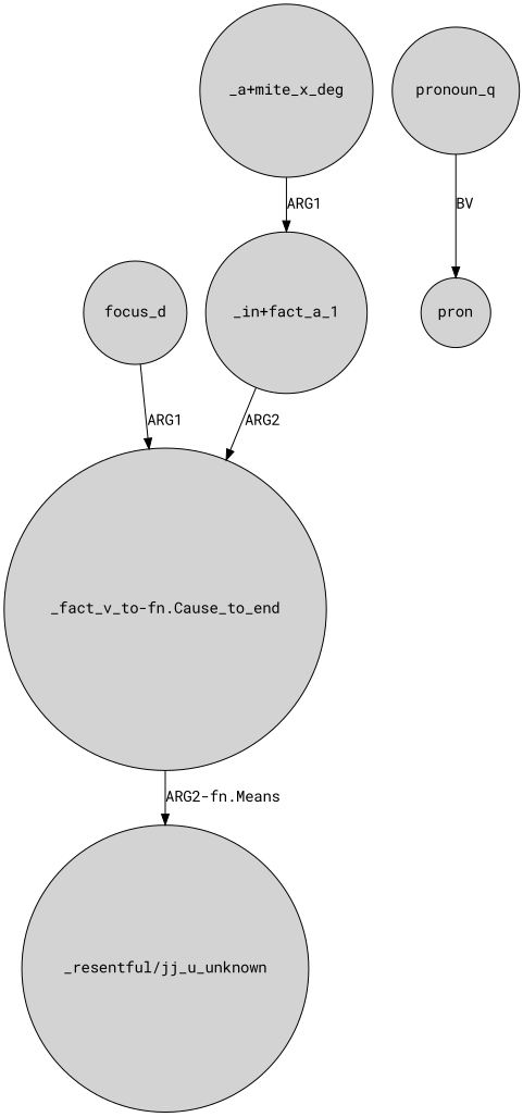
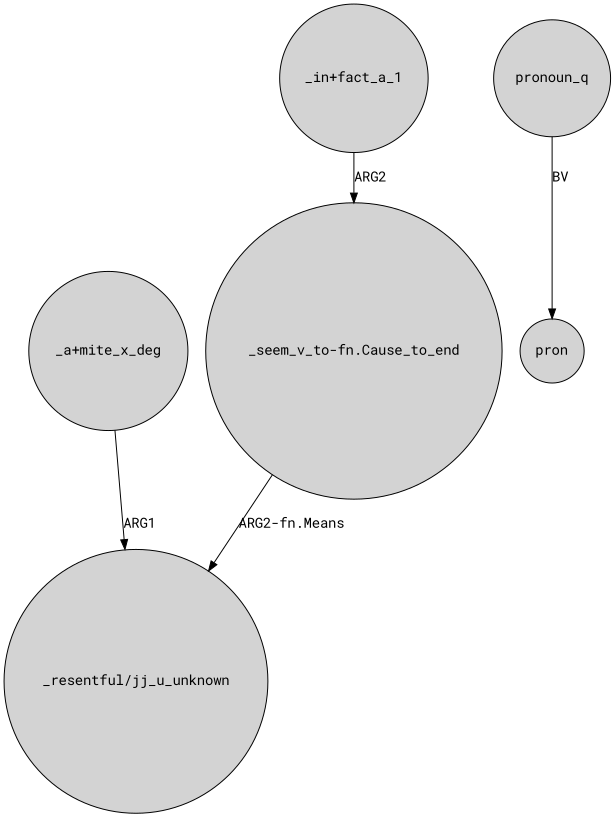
  digraph {
    fontname="Roboto Mono"
    node [fontname="Roboto Mono" shape=circle style=filled]
    edge [fontname="Roboto Mono"]
-   focus_d
-   "_seem_v_to-fn.Cause_to_end" [label="_fact_v_to-fn.Cause_to_end"]
+   "_seem_v_to-fn.Cause_to_end"
    "_resentful/jj_u_unknown"
    "_a+mite_x_deg"
    pronoun_q
    pron
    "_in+fact_a_1"
-   focus_d -> "_seem_v_to-fn.Cause_to_end" [label=ARG1]
    "_seem_v_to-fn.Cause_to_end" -> "_resentful/jj_u_unknown" [label="ARG2-fn.Means"]
-   "_a+mite_x_deg" -> "_in+fact_a_1" [label=ARG1]
+   "_a+mite_x_deg" -> "_resentful/jj_u_unknown" [label=ARG1]
    pronoun_q -> pron [label=BV]
    "_in+fact_a_1" -> "_seem_v_to-fn.Cause_to_end" [label=ARG2]
  }
